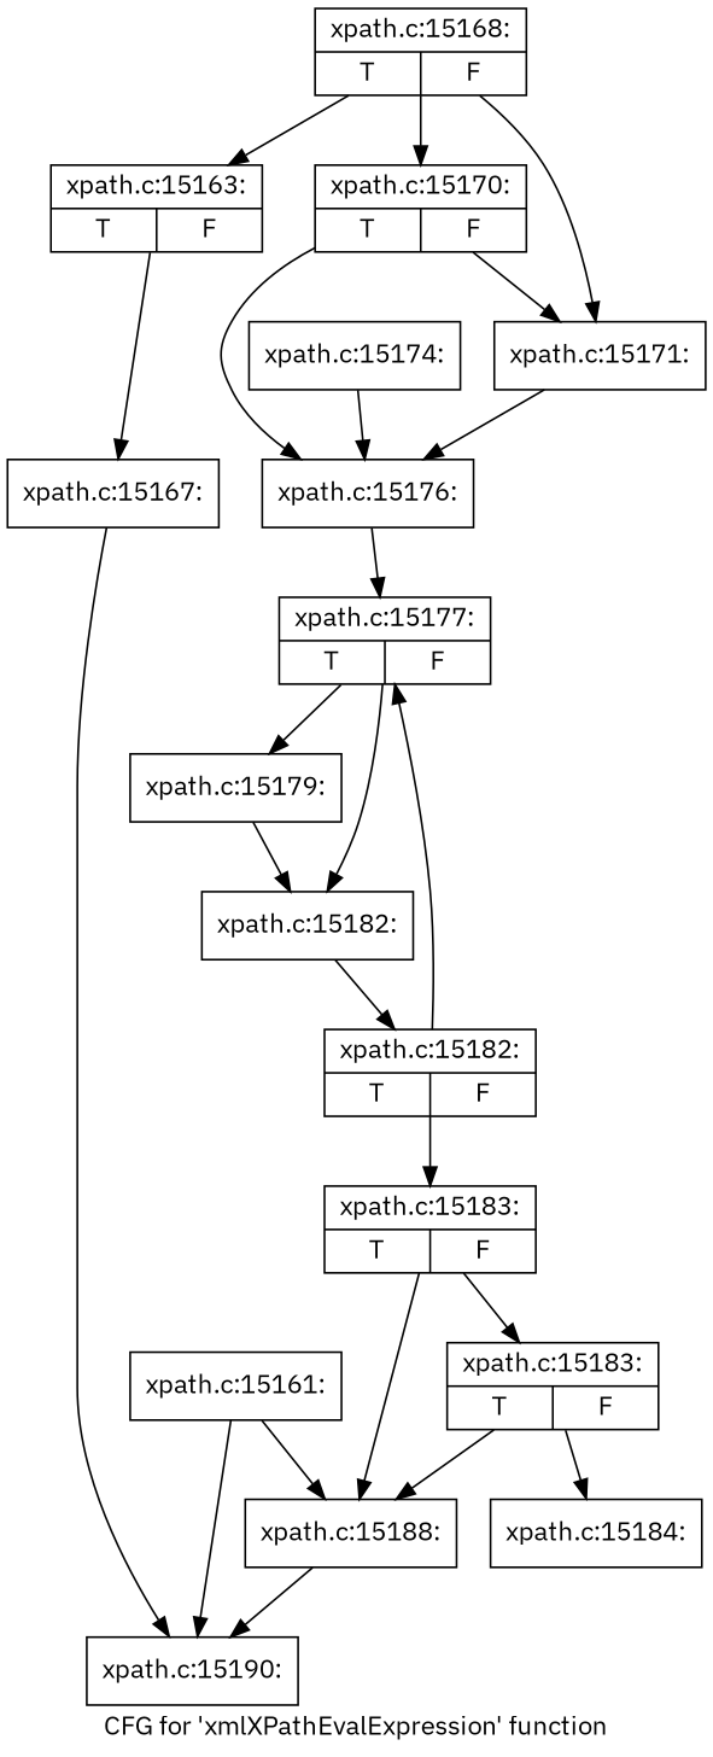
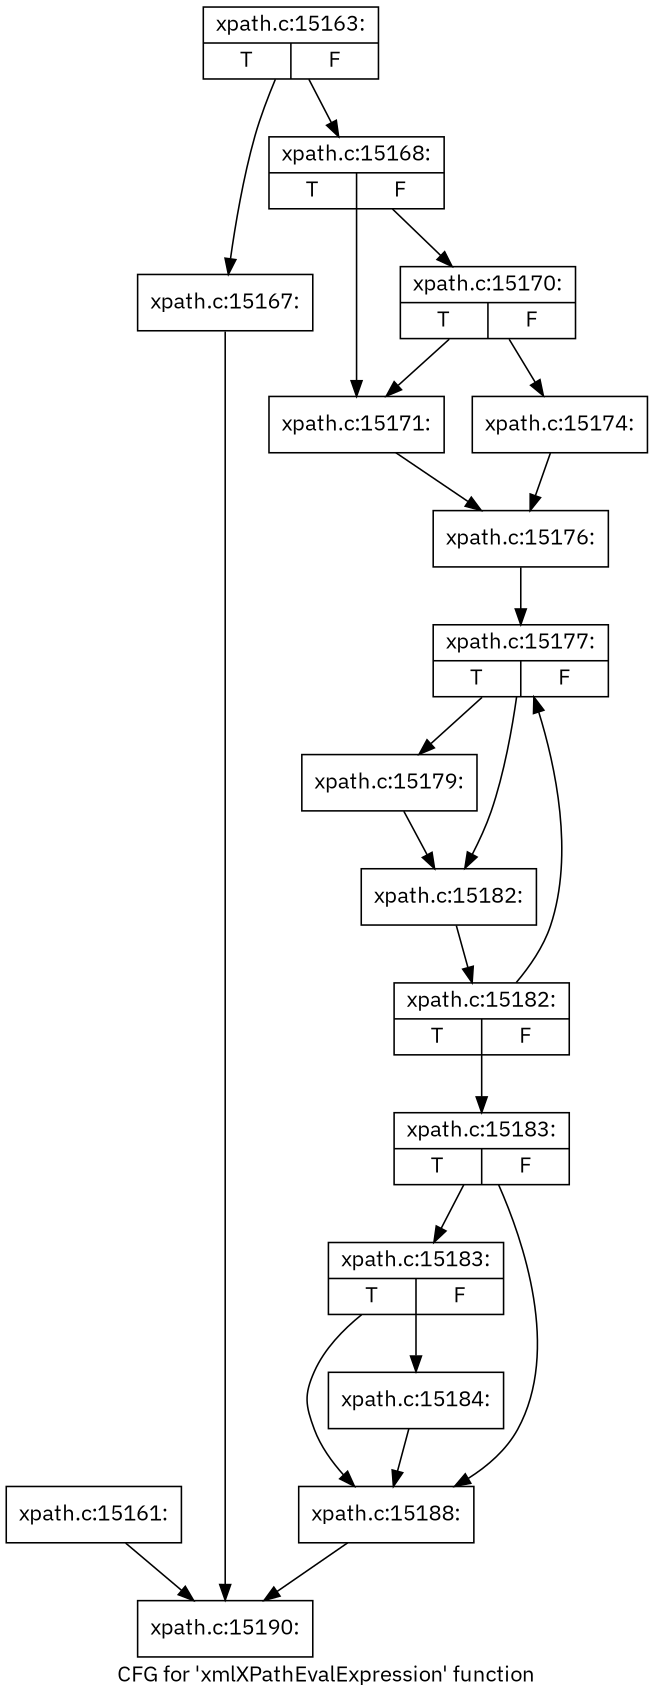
  digraph {
    fontname="IBM Plex Sans"
    label="CFG for 'xmlXPathEvalExpression' function"
    node [fontname="IBM Plex Sans" shape=record]
    edge [fontname="IBM Plex Sans"]
    n1 [label="{xpath.c:15161:}"]
    n2 [label="{xpath.c:15190:}"]
    n3 [label="{xpath.c:15163:|{<s0>T|<s1>F}}"]
    n4 [label="{xpath.c:15167:}"]
    n5 [label="{xpath.c:15168:|{<s0>T|<s1>F}}"]
    n6 [label="{xpath.c:15171:}"]
    n7 [label="{xpath.c:15170:|{<s0>T|<s1>F}}"]
    n8 [label="{xpath.c:15176:}"]
    n9 [label="{xpath.c:15174:}"]
    n10 [label="{xpath.c:15177:|{<s0>T|<s1>F}}"]
    n11 [label="{xpath.c:15179:}"]
    n12 [label="{xpath.c:15182:}"]
    n13 [label="{xpath.c:15182:|{<s0>T|<s1>F}}"]
    n14 [label="{xpath.c:15183:|{<s0>T|<s1>F}}"]
    n15 [label="{xpath.c:15183:|{<s0>T|<s1>F}}"]
    n16 [label="{xpath.c:15188:}"]
    n17 [label="{xpath.c:15184:}"]
    n1 -> n2
    n3 -> n4
-   n5 -> n3
+   n3 -> n5
    n4 -> n2
    n5 -> n6
    n5 -> n7
    n6 -> n8
    n7 -> n6
-   n7 -> n8
+   n7 -> n9
    n8 -> n10
    n9 -> n8
    n10 -> n11
    n10 -> n12
    n11 -> n12
    n12 -> n13
    n13 -> n10
    n13 -> n14
    n14 -> n15
    n14 -> n16
    n15 -> n16
    n15 -> n17
    n16 -> n2
-   n1 -> n16
+   n17 -> n16
  }
